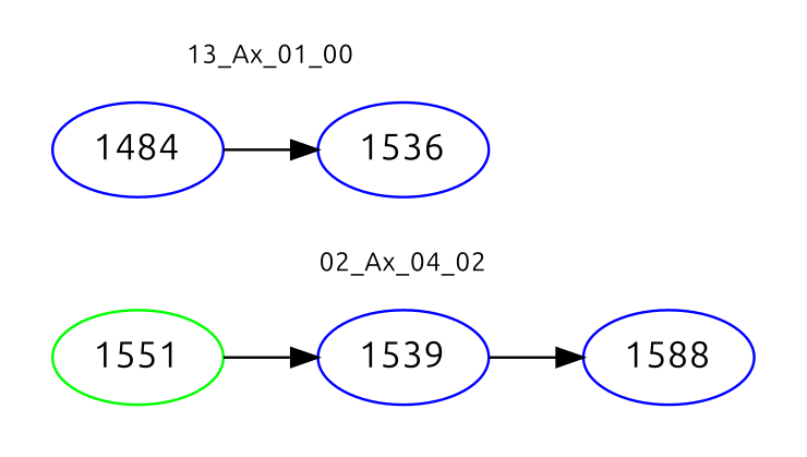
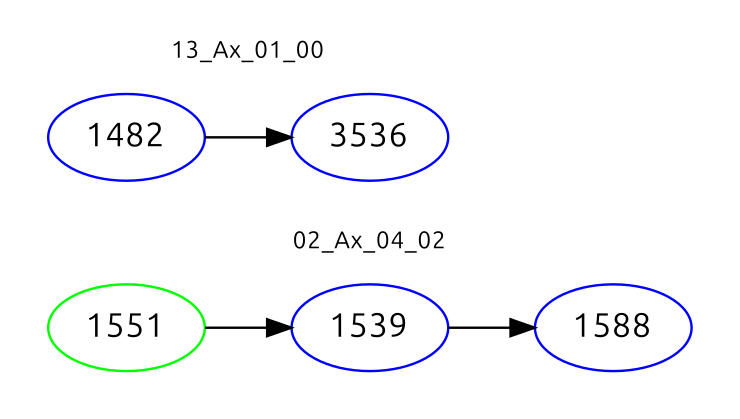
  digraph {
    fontname=Ubuntu
    rankdir=LR
    node [color=blue fontname=Ubuntu]
    edge [color=black fontname=Ubuntu]
    n1 [color=green label=1551]
    n2 [label=1539]
    n3 [label=1588]
-   n4 [label=1484]
-   n5 [label=1536]
+   n4 [label=1482]
+   n5 [label=3536]
    subgraph cluster_1 {
      color=white
      fontsize=10
      label="02_Ax_04_02"
      n1
      n2
      n3
    }
    subgraph cluster_2 {
      color=white
      fontsize=10
      label="13_Ax_01_00"
      n4
      n5
    }
    n1 -> n2
    n2 -> n3
    n4 -> n5
  }
